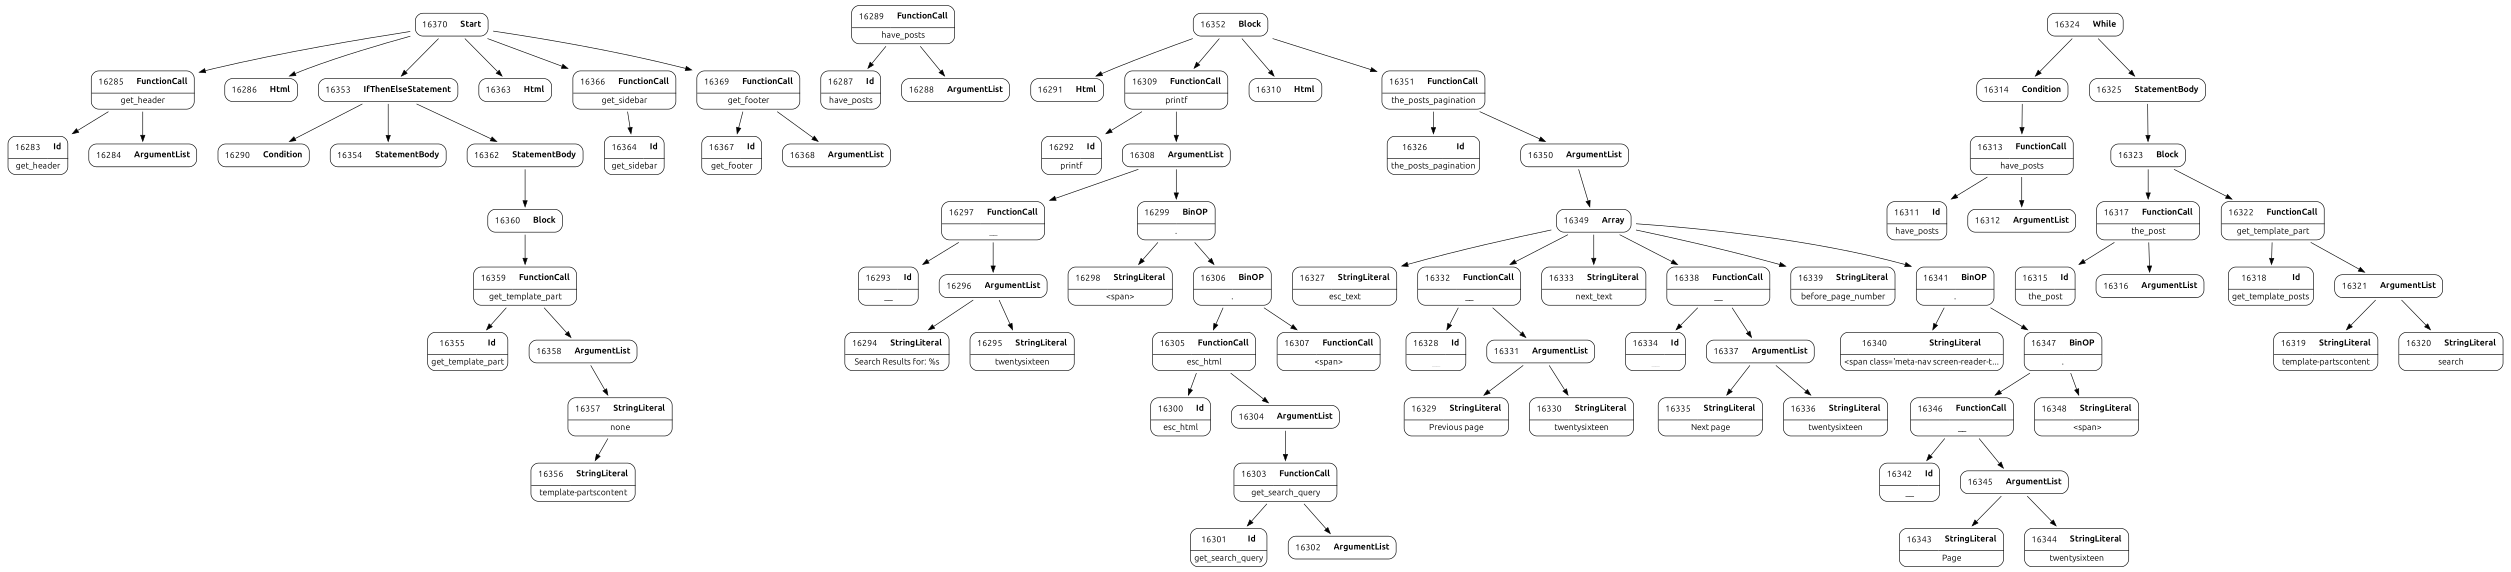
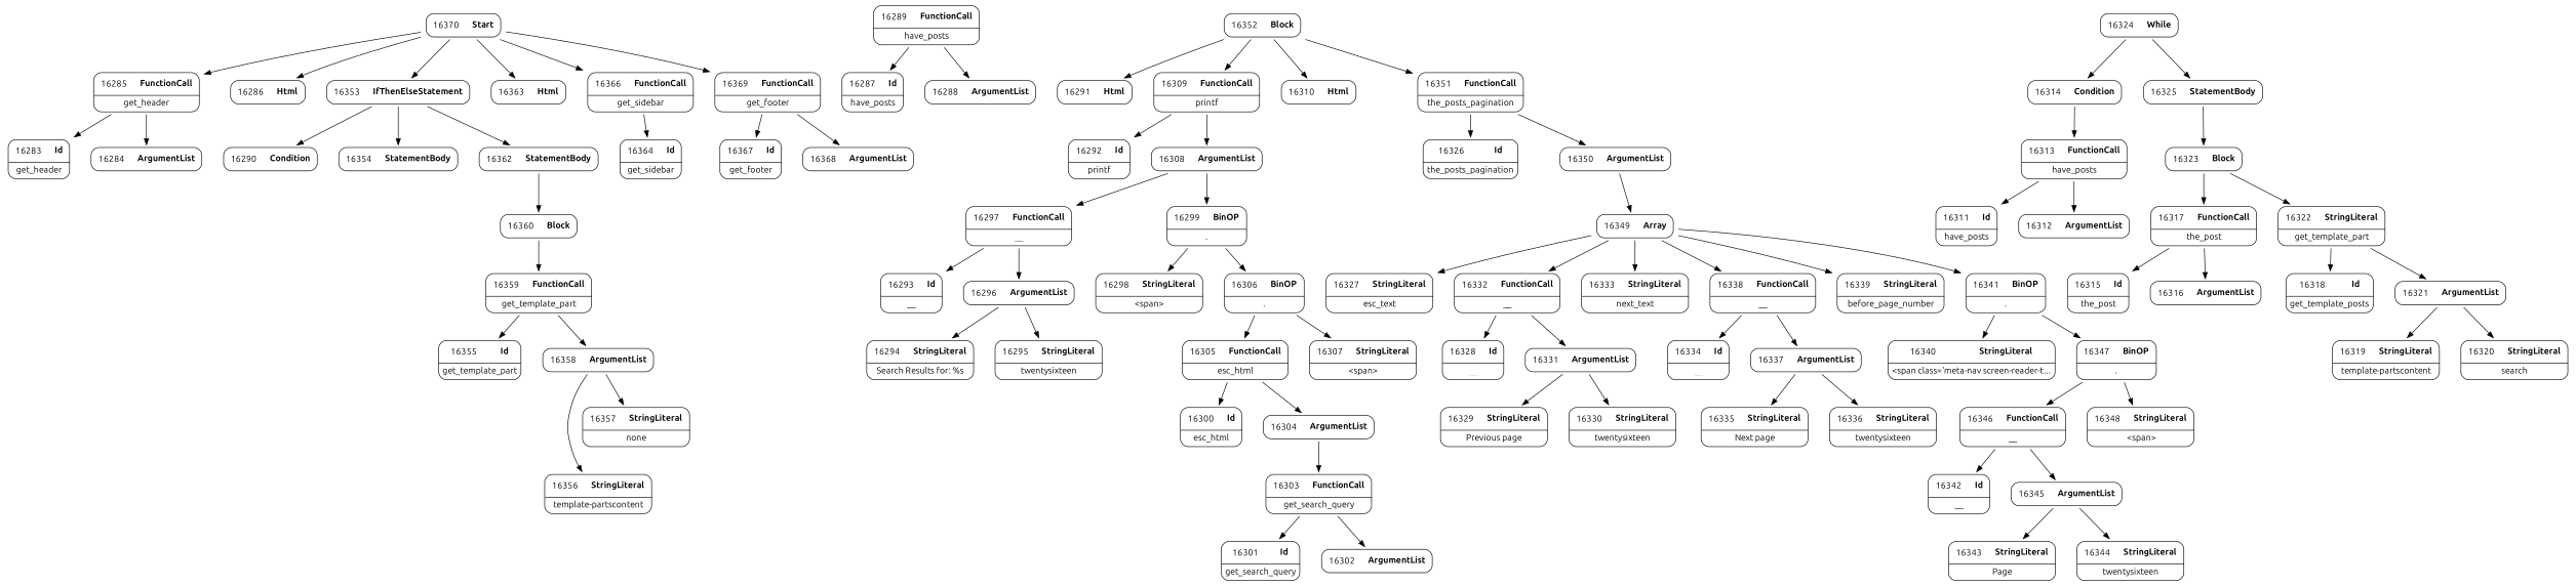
  digraph {
    fontname=Ubuntu
    node [fontname=Ubuntu shape=none]
    edge [fontname=Ubuntu weight=2]
    n1 [label=<<TABLE border='1' cellspacing='0' cellpadding='10' style='rounded' ><TR><TD border='0'>16283</TD><TD border='0'><B>Id</B></TD></TR><HR/><TR><TD border='0' cellpadding='5' colspan='2'>get_header</TD></TR></TABLE>>]
    n2 [label=<<TABLE border='1' cellspacing='0' cellpadding='10' style='rounded' ><TR><TD border='0'>16284</TD><TD border='0'><B>ArgumentList</B></TD></TR></TABLE>>]
    n3 [label=<<TABLE border='1' cellspacing='0' cellpadding='10' style='rounded' ><TR><TD border='0'>16285</TD><TD border='0'><B>FunctionCall</B></TD></TR><HR/><TR><TD border='0' cellpadding='5' colspan='2'>get_header</TD></TR></TABLE>>]
    n4 [label=<<TABLE border='1' cellspacing='0' cellpadding='10' style='rounded' ><TR><TD border='0'>16286</TD><TD border='0'><B>Html</B></TD></TR></TABLE>>]
    n5 [label=<<TABLE border='1' cellspacing='0' cellpadding='10' style='rounded' ><TR><TD border='0'>16287</TD><TD border='0'><B>Id</B></TD></TR><HR/><TR><TD border='0' cellpadding='5' colspan='2'>have_posts</TD></TR></TABLE>>]
    n6 [label=<<TABLE border='1' cellspacing='0' cellpadding='10' style='rounded' ><TR><TD border='0'>16288</TD><TD border='0'><B>ArgumentList</B></TD></TR></TABLE>>]
    n7 [label=<<TABLE border='1' cellspacing='0' cellpadding='10' style='rounded' ><TR><TD border='0'>16289</TD><TD border='0'><B>FunctionCall</B></TD></TR><HR/><TR><TD border='0' cellpadding='5' colspan='2'>have_posts</TD></TR></TABLE>>]
    n8 [label=<<TABLE border='1' cellspacing='0' cellpadding='10' style='rounded' ><TR><TD border='0'>16290</TD><TD border='0'><B>Condition</B></TD></TR></TABLE>>]
    n9 [label=<<TABLE border='1' cellspacing='0' cellpadding='10' style='rounded' ><TR><TD border='0'>16291</TD><TD border='0'><B>Html</B></TD></TR></TABLE>>]
    n10 [label=<<TABLE border='1' cellspacing='0' cellpadding='10' style='rounded' ><TR><TD border='0'>16292</TD><TD border='0'><B>Id</B></TD></TR><HR/><TR><TD border='0' cellpadding='5' colspan='2'>printf</TD></TR></TABLE>>]
    n11 [label=<<TABLE border='1' cellspacing='0' cellpadding='10' style='rounded' ><TR><TD border='0'>16293</TD><TD border='0'><B>Id</B></TD></TR><HR/><TR><TD border='0' cellpadding='5' colspan='2'>__</TD></TR></TABLE>>]
    n12 [label=<<TABLE border='1' cellspacing='0' cellpadding='10' style='rounded' ><TR><TD border='0'>16294</TD><TD border='0'><B>StringLiteral</B></TD></TR><HR/><TR><TD border='0' cellpadding='5' colspan='2'>Search Results for: %s</TD></TR></TABLE>>]
    n13 [label=<<TABLE border='1' cellspacing='0' cellpadding='10' style='rounded' ><TR><TD border='0'>16295</TD><TD border='0'><B>StringLiteral</B></TD></TR><HR/><TR><TD border='0' cellpadding='5' colspan='2'>twentysixteen</TD></TR></TABLE>>]
    n14 [label=<<TABLE border='1' cellspacing='0' cellpadding='10' style='rounded' ><TR><TD border='0'>16296</TD><TD border='0'><B>ArgumentList</B></TD></TR></TABLE>>]
    n15 [label=<<TABLE border='1' cellspacing='0' cellpadding='10' style='rounded' ><TR><TD border='0'>16297</TD><TD border='0'><B>FunctionCall</B></TD></TR><HR/><TR><TD border='0' cellpadding='5' colspan='2'>__</TD></TR></TABLE>>]
    n16 [label=<<TABLE border='1' cellspacing='0' cellpadding='10' style='rounded' ><TR><TD border='0'>16298</TD><TD border='0'><B>StringLiteral</B></TD></TR><HR/><TR><TD border='0' cellpadding='5' colspan='2'>&lt;span&gt;</TD></TR></TABLE>>]
    n17 [label=<<TABLE border='1' cellspacing='0' cellpadding='10' style='rounded' ><TR><TD border='0'>16299</TD><TD border='0'><B>BinOP</B></TD></TR><HR/><TR><TD border='0' cellpadding='5' colspan='2'>.</TD></TR></TABLE>>]
    n18 [label=<<TABLE border='1' cellspacing='0' cellpadding='10' style='rounded' ><TR><TD border='0'>16306</TD><TD border='0'><B>BinOP</B></TD></TR><HR/><TR><TD border='0' cellpadding='5' colspan='2'>.</TD></TR></TABLE>>]
    n19 [label=<<TABLE border='1' cellspacing='0' cellpadding='10' style='rounded' ><TR><TD border='0'>16305</TD><TD border='0'><B>FunctionCall</B></TD></TR><HR/><TR><TD border='0' cellpadding='5' colspan='2'>esc_html</TD></TR></TABLE>>]
-   n20 [label=<<TABLE border='1' cellspacing='0' cellpadding='10' style='rounded' ><TR><TD border='0'>16307</TD><TD border='0'><B>FunctionCall</B></TD></TR><HR/><TR><TD border='0' cellpadding='5' colspan='2'>&lt;span&gt;</TD></TR></TABLE>>]
+   n20 [label=<<TABLE border='1' cellspacing='0' cellpadding='10' style='rounded' ><TR><TD border='0'>16307</TD><TD border='0'><B>StringLiteral</B></TD></TR><HR/><TR><TD border='0' cellpadding='5' colspan='2'>&lt;span&gt;</TD></TR></TABLE>>]
    n21 [label=<<TABLE border='1' cellspacing='0' cellpadding='10' style='rounded' ><TR><TD border='0'>16300</TD><TD border='0'><B>Id</B></TD></TR><HR/><TR><TD border='0' cellpadding='5' colspan='2'>esc_html</TD></TR></TABLE>>]
    n22 [label=<<TABLE border='1' cellspacing='0' cellpadding='10' style='rounded' ><TR><TD border='0'>16304</TD><TD border='0'><B>ArgumentList</B></TD></TR></TABLE>>]
    n23 [label=<<TABLE border='1' cellspacing='0' cellpadding='10' style='rounded' ><TR><TD border='0'>16301</TD><TD border='0'><B>Id</B></TD></TR><HR/><TR><TD border='0' cellpadding='5' colspan='2'>get_search_query</TD></TR></TABLE>>]
    n24 [label=<<TABLE border='1' cellspacing='0' cellpadding='10' style='rounded' ><TR><TD border='0'>16302</TD><TD border='0'><B>ArgumentList</B></TD></TR></TABLE>>]
    n25 [label=<<TABLE border='1' cellspacing='0' cellpadding='10' style='rounded' ><TR><TD border='0'>16303</TD><TD border='0'><B>FunctionCall</B></TD></TR><HR/><TR><TD border='0' cellpadding='5' colspan='2'>get_search_query</TD></TR></TABLE>>]
    n26 [label=<<TABLE border='1' cellspacing='0' cellpadding='10' style='rounded' ><TR><TD border='0'>16308</TD><TD border='0'><B>ArgumentList</B></TD></TR></TABLE>>]
    n27 [label=<<TABLE border='1' cellspacing='0' cellpadding='10' style='rounded' ><TR><TD border='0'>16309</TD><TD border='0'><B>FunctionCall</B></TD></TR><HR/><TR><TD border='0' cellpadding='5' colspan='2'>printf</TD></TR></TABLE>>]
    n28 [label=<<TABLE border='1' cellspacing='0' cellpadding='10' style='rounded' ><TR><TD border='0'>16310</TD><TD border='0'><B>Html</B></TD></TR></TABLE>>]
    n29 [label=<<TABLE border='1' cellspacing='0' cellpadding='10' style='rounded' ><TR><TD border='0'>16311</TD><TD border='0'><B>Id</B></TD></TR><HR/><TR><TD border='0' cellpadding='5' colspan='2'>have_posts</TD></TR></TABLE>>]
    n30 [label=<<TABLE border='1' cellspacing='0' cellpadding='10' style='rounded' ><TR><TD border='0'>16312</TD><TD border='0'><B>ArgumentList</B></TD></TR></TABLE>>]
    n31 [label=<<TABLE border='1' cellspacing='0' cellpadding='10' style='rounded' ><TR><TD border='0'>16313</TD><TD border='0'><B>FunctionCall</B></TD></TR><HR/><TR><TD border='0' cellpadding='5' colspan='2'>have_posts</TD></TR></TABLE>>]
    n32 [label=<<TABLE border='1' cellspacing='0' cellpadding='10' style='rounded' ><TR><TD border='0'>16314</TD><TD border='0'><B>Condition</B></TD></TR></TABLE>>]
    n33 [label=<<TABLE border='1' cellspacing='0' cellpadding='10' style='rounded' ><TR><TD border='0'>16315</TD><TD border='0'><B>Id</B></TD></TR><HR/><TR><TD border='0' cellpadding='5' colspan='2'>the_post</TD></TR></TABLE>>]
    n34 [label=<<TABLE border='1' cellspacing='0' cellpadding='10' style='rounded' ><TR><TD border='0'>16316</TD><TD border='0'><B>ArgumentList</B></TD></TR></TABLE>>]
    n35 [label=<<TABLE border='1' cellspacing='0' cellpadding='10' style='rounded' ><TR><TD border='0'>16317</TD><TD border='0'><B>FunctionCall</B></TD></TR><HR/><TR><TD border='0' cellpadding='5' colspan='2'>the_post</TD></TR></TABLE>>]
    n36 [label=<<TABLE border='1' cellspacing='0' cellpadding='10' style='rounded' ><TR><TD border='0'>16318</TD><TD border='0'><B>Id</B></TD></TR><HR/><TR><TD border='0' cellpadding='5' colspan='2'>get_template_posts</TD></TR></TABLE>>]
    n37 [label=<<TABLE border='1' cellspacing='0' cellpadding='10' style='rounded' ><TR><TD border='0'>16319</TD><TD border='0'><B>StringLiteral</B></TD></TR><HR/><TR><TD border='0' cellpadding='5' colspan='2'>template-partscontent</TD></TR></TABLE>>]
    n38 [label=<<TABLE border='1' cellspacing='0' cellpadding='10' style='rounded' ><TR><TD border='0'>16320</TD><TD border='0'><B>StringLiteral</B></TD></TR><HR/><TR><TD border='0' cellpadding='5' colspan='2'>search</TD></TR></TABLE>>]
    n39 [label=<<TABLE border='1' cellspacing='0' cellpadding='10' style='rounded' ><TR><TD border='0'>16321</TD><TD border='0'><B>ArgumentList</B></TD></TR></TABLE>>]
-   n40 [label=<<TABLE border='1' cellspacing='0' cellpadding='10' style='rounded' ><TR><TD border='0'>16322</TD><TD border='0'><B>FunctionCall</B></TD></TR><HR/><TR><TD border='0' cellpadding='5' colspan='2'>get_template_part</TD></TR></TABLE>>]
+   n40 [label=<<TABLE border='1' cellspacing='0' cellpadding='10' style='rounded' ><TR><TD border='0'>16322</TD><TD border='0'><B>StringLiteral</B></TD></TR><HR/><TR><TD border='0' cellpadding='5' colspan='2'>get_template_part</TD></TR></TABLE>>]
    n41 [label=<<TABLE border='1' cellspacing='0' cellpadding='10' style='rounded' ><TR><TD border='0'>16323</TD><TD border='0'><B>Block</B></TD></TR></TABLE>>]
    n42 [label=<<TABLE border='1' cellspacing='0' cellpadding='10' style='rounded' ><TR><TD border='0'>16324</TD><TD border='0'><B>While</B></TD></TR></TABLE>>]
    n43 [label=<<TABLE border='1' cellspacing='0' cellpadding='10' style='rounded' ><TR><TD border='0'>16325</TD><TD border='0'><B>StatementBody</B></TD></TR></TABLE>>]
    n44 [label=<<TABLE border='1' cellspacing='0' cellpadding='10' style='rounded' ><TR><TD border='0'>16326</TD><TD border='0'><B>Id</B></TD></TR><HR/><TR><TD border='0' cellpadding='5' colspan='2'>the_posts_pagination</TD></TR></TABLE>>]
    n45 [label=<<TABLE border='1' cellspacing='0' cellpadding='10' style='rounded' ><TR><TD border='0'>16327</TD><TD border='0'><B>StringLiteral</B></TD></TR><HR/><TR><TD border='0' cellpadding='5' colspan='2'>esc_text</TD></TR></TABLE>>]
    n46 [label=<<TABLE border='1' cellspacing='0' cellpadding='10' style='rounded' ><TR><TD border='0'>16328</TD><TD border='0'><B>Id</B></TD></TR><HR/><TR><TD border='0' cellpadding='5' colspan='2'>__</TD></TR></TABLE>>]
    n47 [label=<<TABLE border='1' cellspacing='0' cellpadding='10' style='rounded' ><TR><TD border='0'>16329</TD><TD border='0'><B>StringLiteral</B></TD></TR><HR/><TR><TD border='0' cellpadding='5' colspan='2'>Previous page</TD></TR></TABLE>>]
    n48 [label=<<TABLE border='1' cellspacing='0' cellpadding='10' style='rounded' ><TR><TD border='0'>16330</TD><TD border='0'><B>StringLiteral</B></TD></TR><HR/><TR><TD border='0' cellpadding='5' colspan='2'>twentysixteen</TD></TR></TABLE>>]
    n49 [label=<<TABLE border='1' cellspacing='0' cellpadding='10' style='rounded' ><TR><TD border='0'>16331</TD><TD border='0'><B>ArgumentList</B></TD></TR></TABLE>>]
    n50 [label=<<TABLE border='1' cellspacing='0' cellpadding='10' style='rounded' ><TR><TD border='0'>16332</TD><TD border='0'><B>FunctionCall</B></TD></TR><HR/><TR><TD border='0' cellpadding='5' colspan='2'>__</TD></TR></TABLE>>]
    n51 [label=<<TABLE border='1' cellspacing='0' cellpadding='10' style='rounded' ><TR><TD border='0'>16333</TD><TD border='0'><B>StringLiteral</B></TD></TR><HR/><TR><TD border='0' cellpadding='5' colspan='2'>next_text</TD></TR></TABLE>>]
    n52 [label=<<TABLE border='1' cellspacing='0' cellpadding='10' style='rounded' ><TR><TD border='0'>16334</TD><TD border='0'><B>Id</B></TD></TR><HR/><TR><TD border='0' cellpadding='5' colspan='2'>__</TD></TR></TABLE>>]
    n53 [label=<<TABLE border='1' cellspacing='0' cellpadding='10' style='rounded' ><TR><TD border='0'>16335</TD><TD border='0'><B>StringLiteral</B></TD></TR><HR/><TR><TD border='0' cellpadding='5' colspan='2'>Next page</TD></TR></TABLE>>]
    n54 [label=<<TABLE border='1' cellspacing='0' cellpadding='10' style='rounded' ><TR><TD border='0'>16336</TD><TD border='0'><B>StringLiteral</B></TD></TR><HR/><TR><TD border='0' cellpadding='5' colspan='2'>twentysixteen</TD></TR></TABLE>>]
    n55 [label=<<TABLE border='1' cellspacing='0' cellpadding='10' style='rounded' ><TR><TD border='0'>16337</TD><TD border='0'><B>ArgumentList</B></TD></TR></TABLE>>]
    n56 [label=<<TABLE border='1' cellspacing='0' cellpadding='10' style='rounded' ><TR><TD border='0'>16338</TD><TD border='0'><B>FunctionCall</B></TD></TR><HR/><TR><TD border='0' cellpadding='5' colspan='2'>__</TD></TR></TABLE>>]
    n57 [label=<<TABLE border='1' cellspacing='0' cellpadding='10' style='rounded' ><TR><TD border='0'>16339</TD><TD border='0'><B>StringLiteral</B></TD></TR><HR/><TR><TD border='0' cellpadding='5' colspan='2'>before_page_number</TD></TR></TABLE>>]
    n58 [label=<<TABLE border='1' cellspacing='0' cellpadding='10' style='rounded' ><TR><TD border='0'>16340</TD><TD border='0'><B>StringLiteral</B></TD></TR><HR/><TR><TD border='0' cellpadding='5' colspan='2'>&lt;span class='meta-nav screen-reader-t...</TD></TR></TABLE>>]
    n59 [label=<<TABLE border='1' cellspacing='0' cellpadding='10' style='rounded' ><TR><TD border='0'>16341</TD><TD border='0'><B>BinOP</B></TD></TR><HR/><TR><TD border='0' cellpadding='5' colspan='2'>.</TD></TR></TABLE>>]
    n60 [label=<<TABLE border='1' cellspacing='0' cellpadding='10' style='rounded' ><TR><TD border='0'>16347</TD><TD border='0'><B>BinOP</B></TD></TR><HR/><TR><TD border='0' cellpadding='5' colspan='2'>.</TD></TR></TABLE>>]
    n61 [label=<<TABLE border='1' cellspacing='0' cellpadding='10' style='rounded' ><TR><TD border='0'>16346</TD><TD border='0'><B>FunctionCall</B></TD></TR><HR/><TR><TD border='0' cellpadding='5' colspan='2'>__</TD></TR></TABLE>>]
    n62 [label=<<TABLE border='1' cellspacing='0' cellpadding='10' style='rounded' ><TR><TD border='0'>16348</TD><TD border='0'><B>StringLiteral</B></TD></TR><HR/><TR><TD border='0' cellpadding='5' colspan='2'> &lt;span&gt;</TD></TR></TABLE>>]
    n63 [label=<<TABLE border='1' cellspacing='0' cellpadding='10' style='rounded' ><TR><TD border='0'>16342</TD><TD border='0'><B>Id</B></TD></TR><HR/><TR><TD border='0' cellpadding='5' colspan='2'>__</TD></TR></TABLE>>]
    n64 [label=<<TABLE border='1' cellspacing='0' cellpadding='10' style='rounded' ><TR><TD border='0'>16345</TD><TD border='0'><B>ArgumentList</B></TD></TR></TABLE>>]
    n65 [label=<<TABLE border='1' cellspacing='0' cellpadding='10' style='rounded' ><TR><TD border='0'>16343</TD><TD border='0'><B>StringLiteral</B></TD></TR><HR/><TR><TD border='0' cellpadding='5' colspan='2'>Page</TD></TR></TABLE>>]
    n66 [label=<<TABLE border='1' cellspacing='0' cellpadding='10' style='rounded' ><TR><TD border='0'>16344</TD><TD border='0'><B>StringLiteral</B></TD></TR><HR/><TR><TD border='0' cellpadding='5' colspan='2'>twentysixteen</TD></TR></TABLE>>]
    n67 [label=<<TABLE border='1' cellspacing='0' cellpadding='10' style='rounded' ><TR><TD border='0'>16349</TD><TD border='0'><B>Array</B></TD></TR></TABLE>>]
    n68 [label=<<TABLE border='1' cellspacing='0' cellpadding='10' style='rounded' ><TR><TD border='0'>16350</TD><TD border='0'><B>ArgumentList</B></TD></TR></TABLE>>]
    n69 [label=<<TABLE border='1' cellspacing='0' cellpadding='10' style='rounded' ><TR><TD border='0'>16351</TD><TD border='0'><B>FunctionCall</B></TD></TR><HR/><TR><TD border='0' cellpadding='5' colspan='2'>the_posts_pagination</TD></TR></TABLE>>]
    n70 [label=<<TABLE border='1' cellspacing='0' cellpadding='10' style='rounded' ><TR><TD border='0'>16352</TD><TD border='0'><B>Block</B></TD></TR></TABLE>>]
    n71 [label=<<TABLE border='1' cellspacing='0' cellpadding='10' style='rounded' ><TR><TD border='0'>16353</TD><TD border='0'><B>IfThenElseStatement</B></TD></TR></TABLE>>]
    n72 [label=<<TABLE border='1' cellspacing='0' cellpadding='10' style='rounded' ><TR><TD border='0'>16354</TD><TD border='0'><B>StatementBody</B></TD></TR></TABLE>>]
    n73 [label=<<TABLE border='1' cellspacing='0' cellpadding='10' style='rounded' ><TR><TD border='0'>16362</TD><TD border='0'><B>StatementBody</B></TD></TR></TABLE>>]
    n74 [label=<<TABLE border='1' cellspacing='0' cellpadding='10' style='rounded' ><TR><TD border='0'>16360</TD><TD border='0'><B>Block</B></TD></TR></TABLE>>]
    n75 [label=<<TABLE border='1' cellspacing='0' cellpadding='10' style='rounded' ><TR><TD border='0'>16359</TD><TD border='0'><B>FunctionCall</B></TD></TR><HR/><TR><TD border='0' cellpadding='5' colspan='2'>get_template_part</TD></TR></TABLE>>]
    n76 [label=<<TABLE border='1' cellspacing='0' cellpadding='10' style='rounded' ><TR><TD border='0'>16355</TD><TD border='0'><B>Id</B></TD></TR><HR/><TR><TD border='0' cellpadding='5' colspan='2'>get_template_part</TD></TR></TABLE>>]
    n77 [label=<<TABLE border='1' cellspacing='0' cellpadding='10' style='rounded' ><TR><TD border='0'>16356</TD><TD border='0'><B>StringLiteral</B></TD></TR><HR/><TR><TD border='0' cellpadding='5' colspan='2'>template-partscontent</TD></TR></TABLE>>]
    n78 [label=<<TABLE border='1' cellspacing='0' cellpadding='10' style='rounded' ><TR><TD border='0'>16357</TD><TD border='0'><B>StringLiteral</B></TD></TR><HR/><TR><TD border='0' cellpadding='5' colspan='2'>none</TD></TR></TABLE>>]
    n79 [label=<<TABLE border='1' cellspacing='0' cellpadding='10' style='rounded' ><TR><TD border='0'>16358</TD><TD border='0'><B>ArgumentList</B></TD></TR></TABLE>>]
    n80 [label=<<TABLE border='1' cellspacing='0' cellpadding='10' style='rounded' ><TR><TD border='0'>16363</TD><TD border='0'><B>Html</B></TD></TR></TABLE>>]
    n81 [label=<<TABLE border='1' cellspacing='0' cellpadding='10' style='rounded' ><TR><TD border='0'>16364</TD><TD border='0'><B>Id</B></TD></TR><HR/><TR><TD border='0' cellpadding='5' colspan='2'>get_sidebar</TD></TR></TABLE>>]
    n82 [label=<<TABLE border='1' cellspacing='0' cellpadding='10' style='rounded' ><TR><TD border='0'>16366</TD><TD border='0'><B>FunctionCall</B></TD></TR><HR/><TR><TD border='0' cellpadding='5' colspan='2'>get_sidebar</TD></TR></TABLE>>]
    n83 [label=<<TABLE border='1' cellspacing='0' cellpadding='10' style='rounded' ><TR><TD border='0'>16367</TD><TD border='0'><B>Id</B></TD></TR><HR/><TR><TD border='0' cellpadding='5' colspan='2'>get_footer</TD></TR></TABLE>>]
    n84 [label=<<TABLE border='1' cellspacing='0' cellpadding='10' style='rounded' ><TR><TD border='0'>16368</TD><TD border='0'><B>ArgumentList</B></TD></TR></TABLE>>]
    n85 [label=<<TABLE border='1' cellspacing='0' cellpadding='10' style='rounded' ><TR><TD border='0'>16369</TD><TD border='0'><B>FunctionCall</B></TD></TR><HR/><TR><TD border='0' cellpadding='5' colspan='2'>get_footer</TD></TR></TABLE>>]
    n86 [label=<<TABLE border='1' cellspacing='0' cellpadding='10' style='rounded' ><TR><TD border='0'>16370</TD><TD border='0'><B>Start</B></TD></TR></TABLE>>]
    n3 -> n1
    n3 -> n2
    n7 -> n5
    n7 -> n6
    n14 -> n12
    n14 -> n13
    n15 -> n11
    n15 -> n14
    n17 -> n16
    n17 -> n18
    n18 -> n19
    n18 -> n20
    n19 -> n21
    n19 -> n22
    n22 -> n25
    n25 -> n23
    n25 -> n24
    n26 -> n15
    n26 -> n17
    n27 -> n10
    n27 -> n26
    n31 -> n29
    n31 -> n30
    n32 -> n31
    n35 -> n33
    n35 -> n34
    n39 -> n37
    n39 -> n38
    n40 -> n36
    n40 -> n39
    n41 -> n35
    n41 -> n40
    n42 -> n32
    n42 -> n43
    n43 -> n41
    n49 -> n47
    n49 -> n48
    n50 -> n46
    n50 -> n49
    n55 -> n53
    n55 -> n54
    n56 -> n52
    n56 -> n55
    n59 -> n58
    n59 -> n60
    n60 -> n61
    n60 -> n62
    n61 -> n63
    n61 -> n64
    n64 -> n65
    n64 -> n66
    n67 -> n45
    n67 -> n50
    n67 -> n51
    n67 -> n56
    n67 -> n57
    n67 -> n59
    n68 -> n67
    n69 -> n44
    n69 -> n68
    n70 -> n9
    n70 -> n27
    n70 -> n28
    n70 -> n69
    n71 -> n8
    n71 -> n72
    n71 -> n73
    n73 -> n74
    n74 -> n75
    n75 -> n76
    n75 -> n79
-   n78 -> n77
+   n79 -> n77
    n79 -> n78
    n82 -> n81
    n85 -> n83
    n85 -> n84
    n86 -> n3
    n86 -> n4
    n86 -> n71
    n86 -> n80
    n86 -> n82
    n86 -> n85
  }
